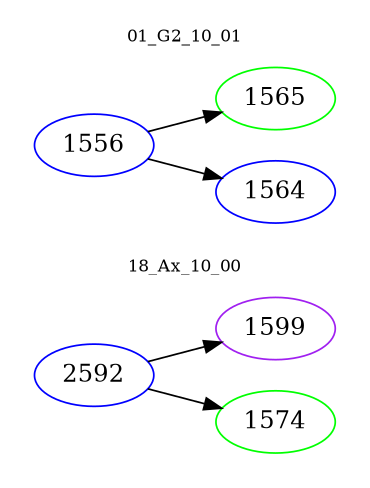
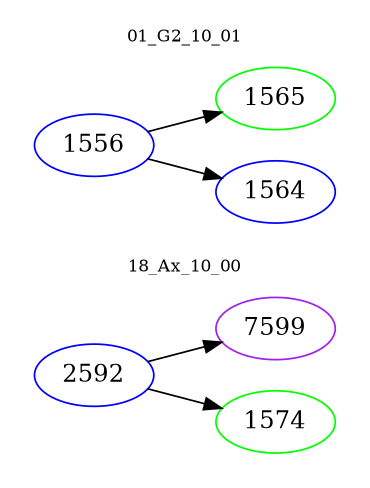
  digraph {
    rankdir=LR
    node [color=blue]
    edge [color=black]
    n1 [label=2592]
    n2 [color=green label=1574]
-   n3 [color=purple label=1599]
+   n3 [color=purple label=7599]
    n4 [label=1556]
    n5 [label=1564]
    n6 [color=green label=1565]
    subgraph cluster_1 {
      color=white
      fontsize=10
      label="18_Ax_10_00"
      n1
      n2
      n3
    }
    subgraph cluster_2 {
      color=white
      fontsize=10
      label="01_G2_10_01"
      n4
      n5
      n6
    }
    n1 -> n2
    n1 -> n3
    n4 -> n5
    n4 -> n6
  }
